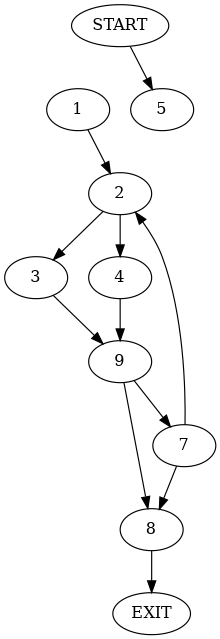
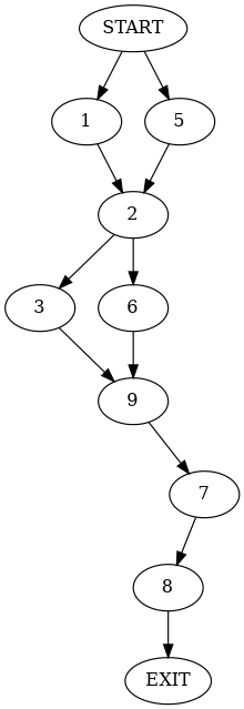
  digraph {
    n1 [label=START]
    1
    5
    2
    n5 [label=EXIT]
    3
-   4
+   4 [label=6]
    n8 [label=9]
    7
    8
+   n1 -> 1
    n1 -> 5
    1 -> 2
-   7 -> 2
+   5 -> 2
    2 -> 3
    2 -> 4
    3 -> n8
    4 -> n8
    n8 -> 7
-   n8 -> 8
    7 -> 8
    8 -> n5
  }
